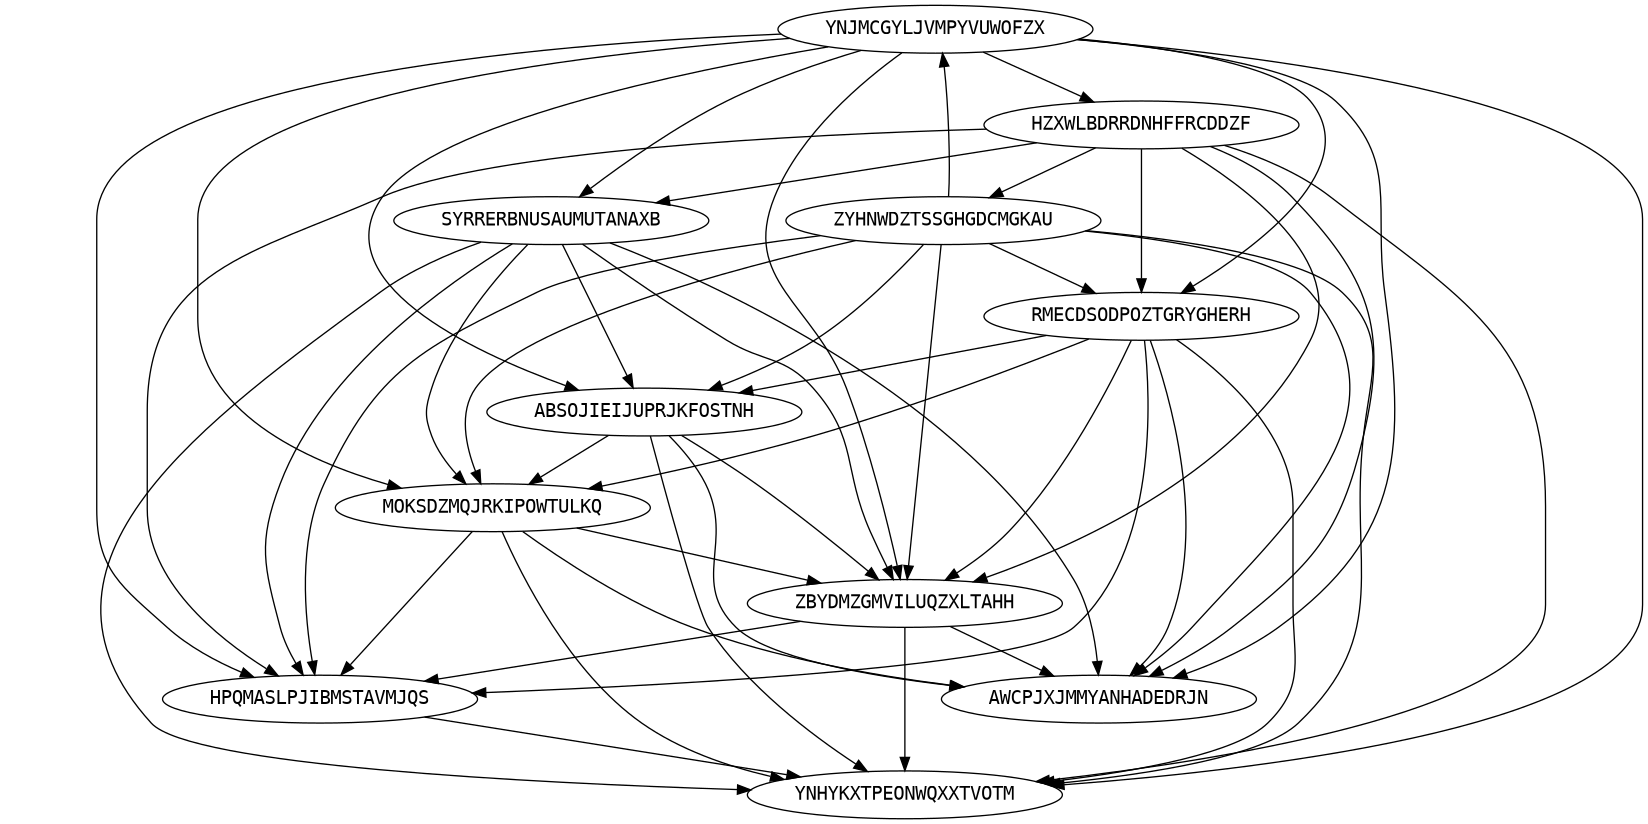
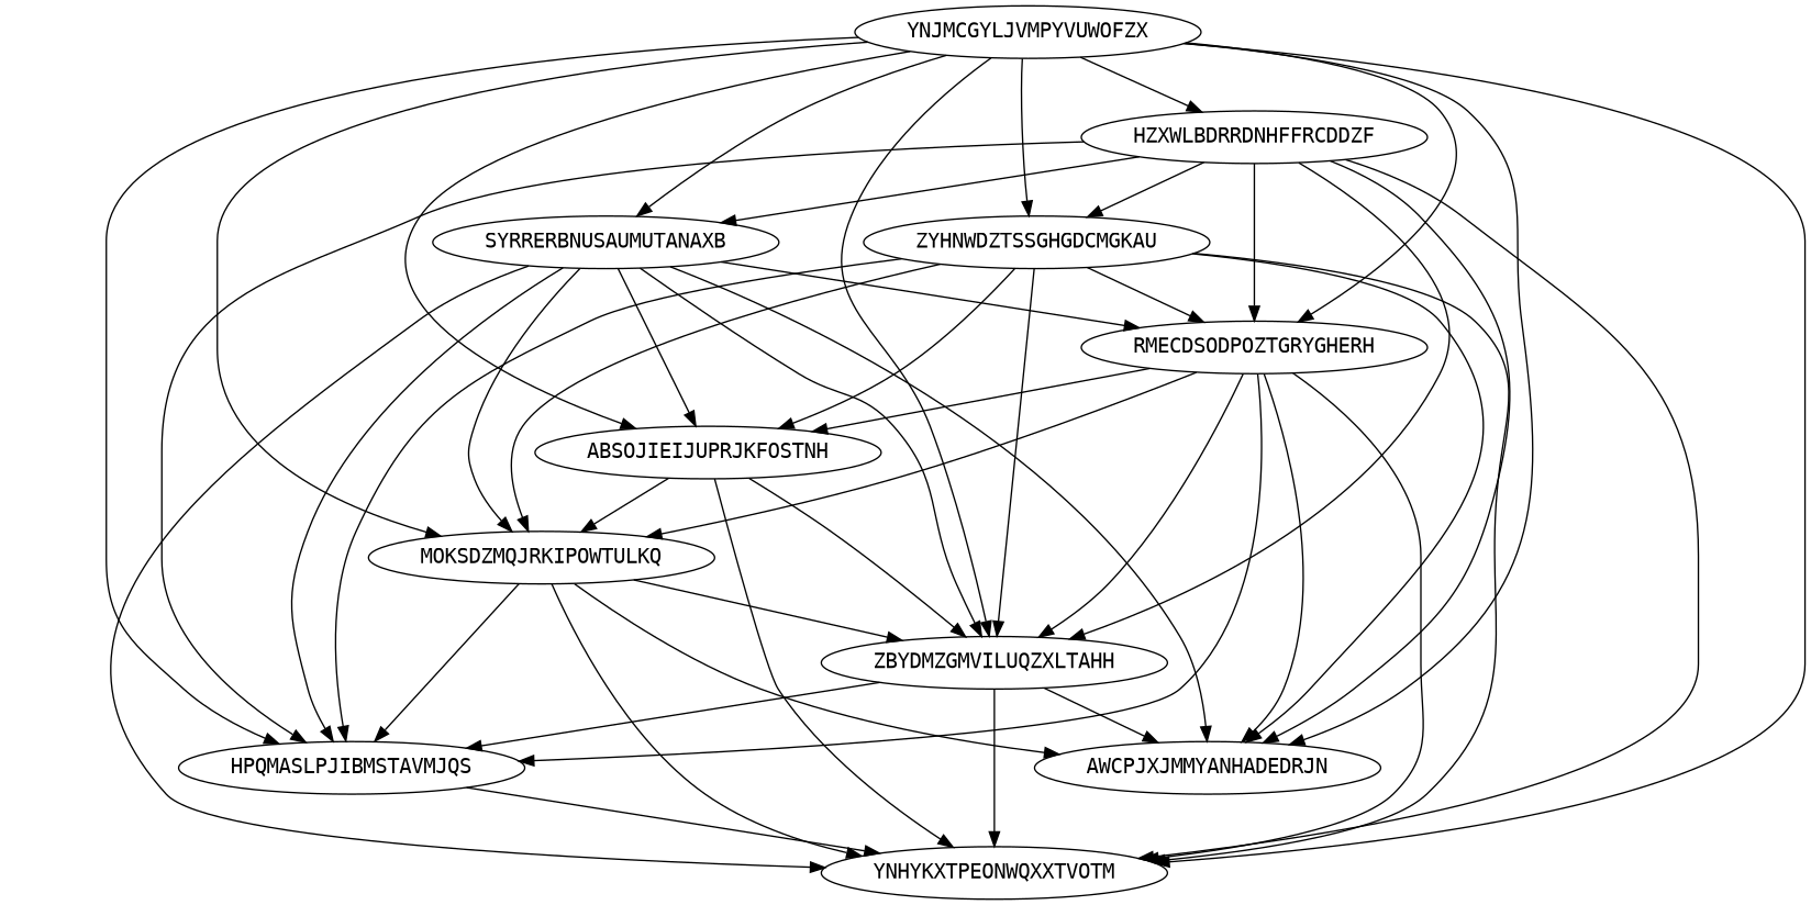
  digraph {
    fontname="DejaVu Sans Mono"
    node [Processor=1 Weight=15 fontname="DejaVu Sans Mono"]
    edge [Weight=14 fontname="DejaVu Sans Mono"]
    YNJMCGYLJVMPYVUWOFZX [Start=0 Weight=16]
    HZXWLBDRRDNHFFRCDDZF [Start=16 Weight=17]
    ZYHNWDZTSSGHGDCMGKAU [Start=33 Weight=16]
    SYRRERBNUSAUMUTANAXB [Start=49 Weight=13]
    RMECDSODPOZTGRYGHERH [Start=62 Weight=11]
    ABSOJIEIJUPRJKFOSTNH [Start=73 Weight=10]
    MOKSDZMQJRKIPOWTULKQ [Start=83 Weight=20]
    ZBYDMZGMVILUQZXLTAHH [Start=103 Weight=20]
    AWCPJXJMMYANHADEDRJN [Start=123]
    HPQMASLPJIBMSTAVMJQS [Start=138]
    YNHYKXTPEONWQXXTVOTM [Start=153]
    YNJMCGYLJVMPYVUWOFZX -> HZXWLBDRRDNHFFRCDDZF
-   ZYHNWDZTSSGHGDCMGKAU -> YNJMCGYLJVMPYVUWOFZX [Weight=15]
+   YNJMCGYLJVMPYVUWOFZX -> ZYHNWDZTSSGHGDCMGKAU [Weight=15]
    YNJMCGYLJVMPYVUWOFZX -> SYRRERBNUSAUMUTANAXB [Weight=13]
    YNJMCGYLJVMPYVUWOFZX -> RMECDSODPOZTGRYGHERH [Weight=20]
    YNJMCGYLJVMPYVUWOFZX -> ABSOJIEIJUPRJKFOSTNH [Weight=12]
    YNJMCGYLJVMPYVUWOFZX -> MOKSDZMQJRKIPOWTULKQ
    YNJMCGYLJVMPYVUWOFZX -> ZBYDMZGMVILUQZXLTAHH [Weight=19]
    YNJMCGYLJVMPYVUWOFZX -> AWCPJXJMMYANHADEDRJN [Weight=10]
    YNJMCGYLJVMPYVUWOFZX -> HPQMASLPJIBMSTAVMJQS
    YNJMCGYLJVMPYVUWOFZX -> YNHYKXTPEONWQXXTVOTM [Weight=20]
    HZXWLBDRRDNHFFRCDDZF -> ZYHNWDZTSSGHGDCMGKAU [Weight=18]
    HZXWLBDRRDNHFFRCDDZF -> SYRRERBNUSAUMUTANAXB [Weight=18]
    HZXWLBDRRDNHFFRCDDZF -> RMECDSODPOZTGRYGHERH
    HZXWLBDRRDNHFFRCDDZF -> ZBYDMZGMVILUQZXLTAHH [Weight=12]
    HZXWLBDRRDNHFFRCDDZF -> AWCPJXJMMYANHADEDRJN [Weight=20]
    HZXWLBDRRDNHFFRCDDZF -> HPQMASLPJIBMSTAVMJQS [Weight=20]
    HZXWLBDRRDNHFFRCDDZF -> YNHYKXTPEONWQXXTVOTM [Weight=11]
    ZYHNWDZTSSGHGDCMGKAU -> RMECDSODPOZTGRYGHERH [Weight=19]
    ZYHNWDZTSSGHGDCMGKAU -> ABSOJIEIJUPRJKFOSTNH [Weight=18]
    ZYHNWDZTSSGHGDCMGKAU -> MOKSDZMQJRKIPOWTULKQ [Weight=17]
    ZYHNWDZTSSGHGDCMGKAU -> ZBYDMZGMVILUQZXLTAHH [Weight=17]
    ZYHNWDZTSSGHGDCMGKAU -> AWCPJXJMMYANHADEDRJN [Weight=15]
    ZYHNWDZTSSGHGDCMGKAU -> HPQMASLPJIBMSTAVMJQS [Weight=15]
    ZYHNWDZTSSGHGDCMGKAU -> YNHYKXTPEONWQXXTVOTM [Weight=16]
+   SYRRERBNUSAUMUTANAXB -> RMECDSODPOZTGRYGHERH [Weight=16]
    SYRRERBNUSAUMUTANAXB -> ABSOJIEIJUPRJKFOSTNH [Weight=13]
    SYRRERBNUSAUMUTANAXB -> MOKSDZMQJRKIPOWTULKQ [Weight=11]
    SYRRERBNUSAUMUTANAXB -> ZBYDMZGMVILUQZXLTAHH [Weight=15]
    SYRRERBNUSAUMUTANAXB -> AWCPJXJMMYANHADEDRJN [Weight=16]
    SYRRERBNUSAUMUTANAXB -> HPQMASLPJIBMSTAVMJQS [Weight=20]
    SYRRERBNUSAUMUTANAXB -> YNHYKXTPEONWQXXTVOTM [Weight=17]
    RMECDSODPOZTGRYGHERH -> ABSOJIEIJUPRJKFOSTNH [Weight=10]
    RMECDSODPOZTGRYGHERH -> MOKSDZMQJRKIPOWTULKQ
    RMECDSODPOZTGRYGHERH -> ZBYDMZGMVILUQZXLTAHH
    RMECDSODPOZTGRYGHERH -> AWCPJXJMMYANHADEDRJN [Weight=18]
    RMECDSODPOZTGRYGHERH -> HPQMASLPJIBMSTAVMJQS [Weight=12]
    RMECDSODPOZTGRYGHERH -> YNHYKXTPEONWQXXTVOTM [Weight=13]
    ABSOJIEIJUPRJKFOSTNH -> MOKSDZMQJRKIPOWTULKQ [Weight=12]
    ABSOJIEIJUPRJKFOSTNH -> ZBYDMZGMVILUQZXLTAHH [Weight=12]
-   ABSOJIEIJUPRJKFOSTNH -> AWCPJXJMMYANHADEDRJN [Weight=11]
    ABSOJIEIJUPRJKFOSTNH -> YNHYKXTPEONWQXXTVOTM [Weight=17]
    MOKSDZMQJRKIPOWTULKQ -> ZBYDMZGMVILUQZXLTAHH [Weight=13]
    MOKSDZMQJRKIPOWTULKQ -> AWCPJXJMMYANHADEDRJN [Weight=16]
    MOKSDZMQJRKIPOWTULKQ -> HPQMASLPJIBMSTAVMJQS [Weight=16]
    MOKSDZMQJRKIPOWTULKQ -> YNHYKXTPEONWQXXTVOTM [Weight=12]
    ZBYDMZGMVILUQZXLTAHH -> AWCPJXJMMYANHADEDRJN [Weight=13]
    ZBYDMZGMVILUQZXLTAHH -> HPQMASLPJIBMSTAVMJQS [Weight=11]
    ZBYDMZGMVILUQZXLTAHH -> YNHYKXTPEONWQXXTVOTM
    HPQMASLPJIBMSTAVMJQS -> YNHYKXTPEONWQXXTVOTM
  }
